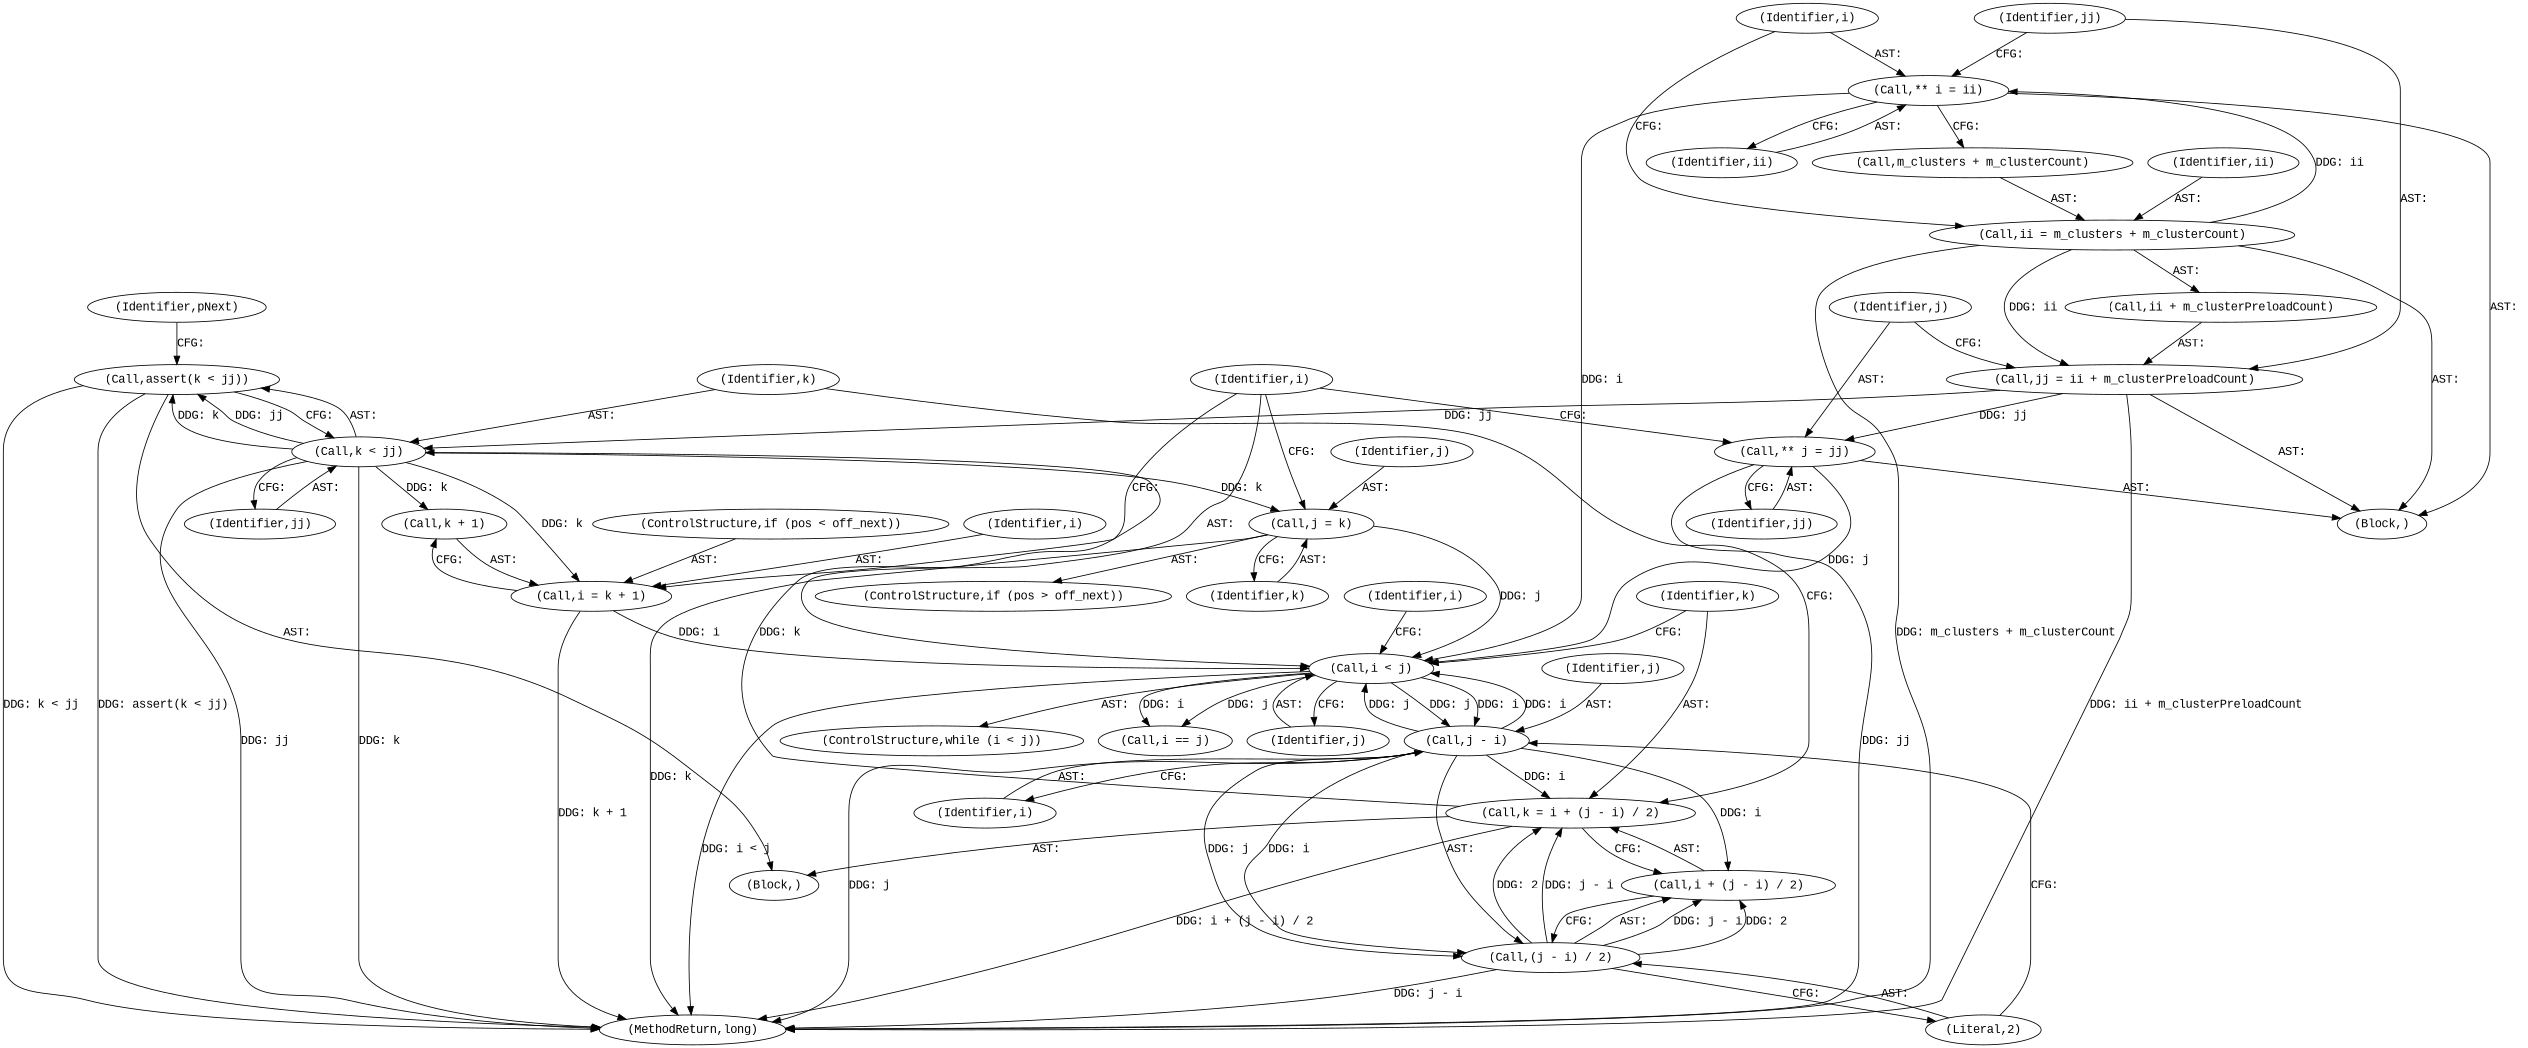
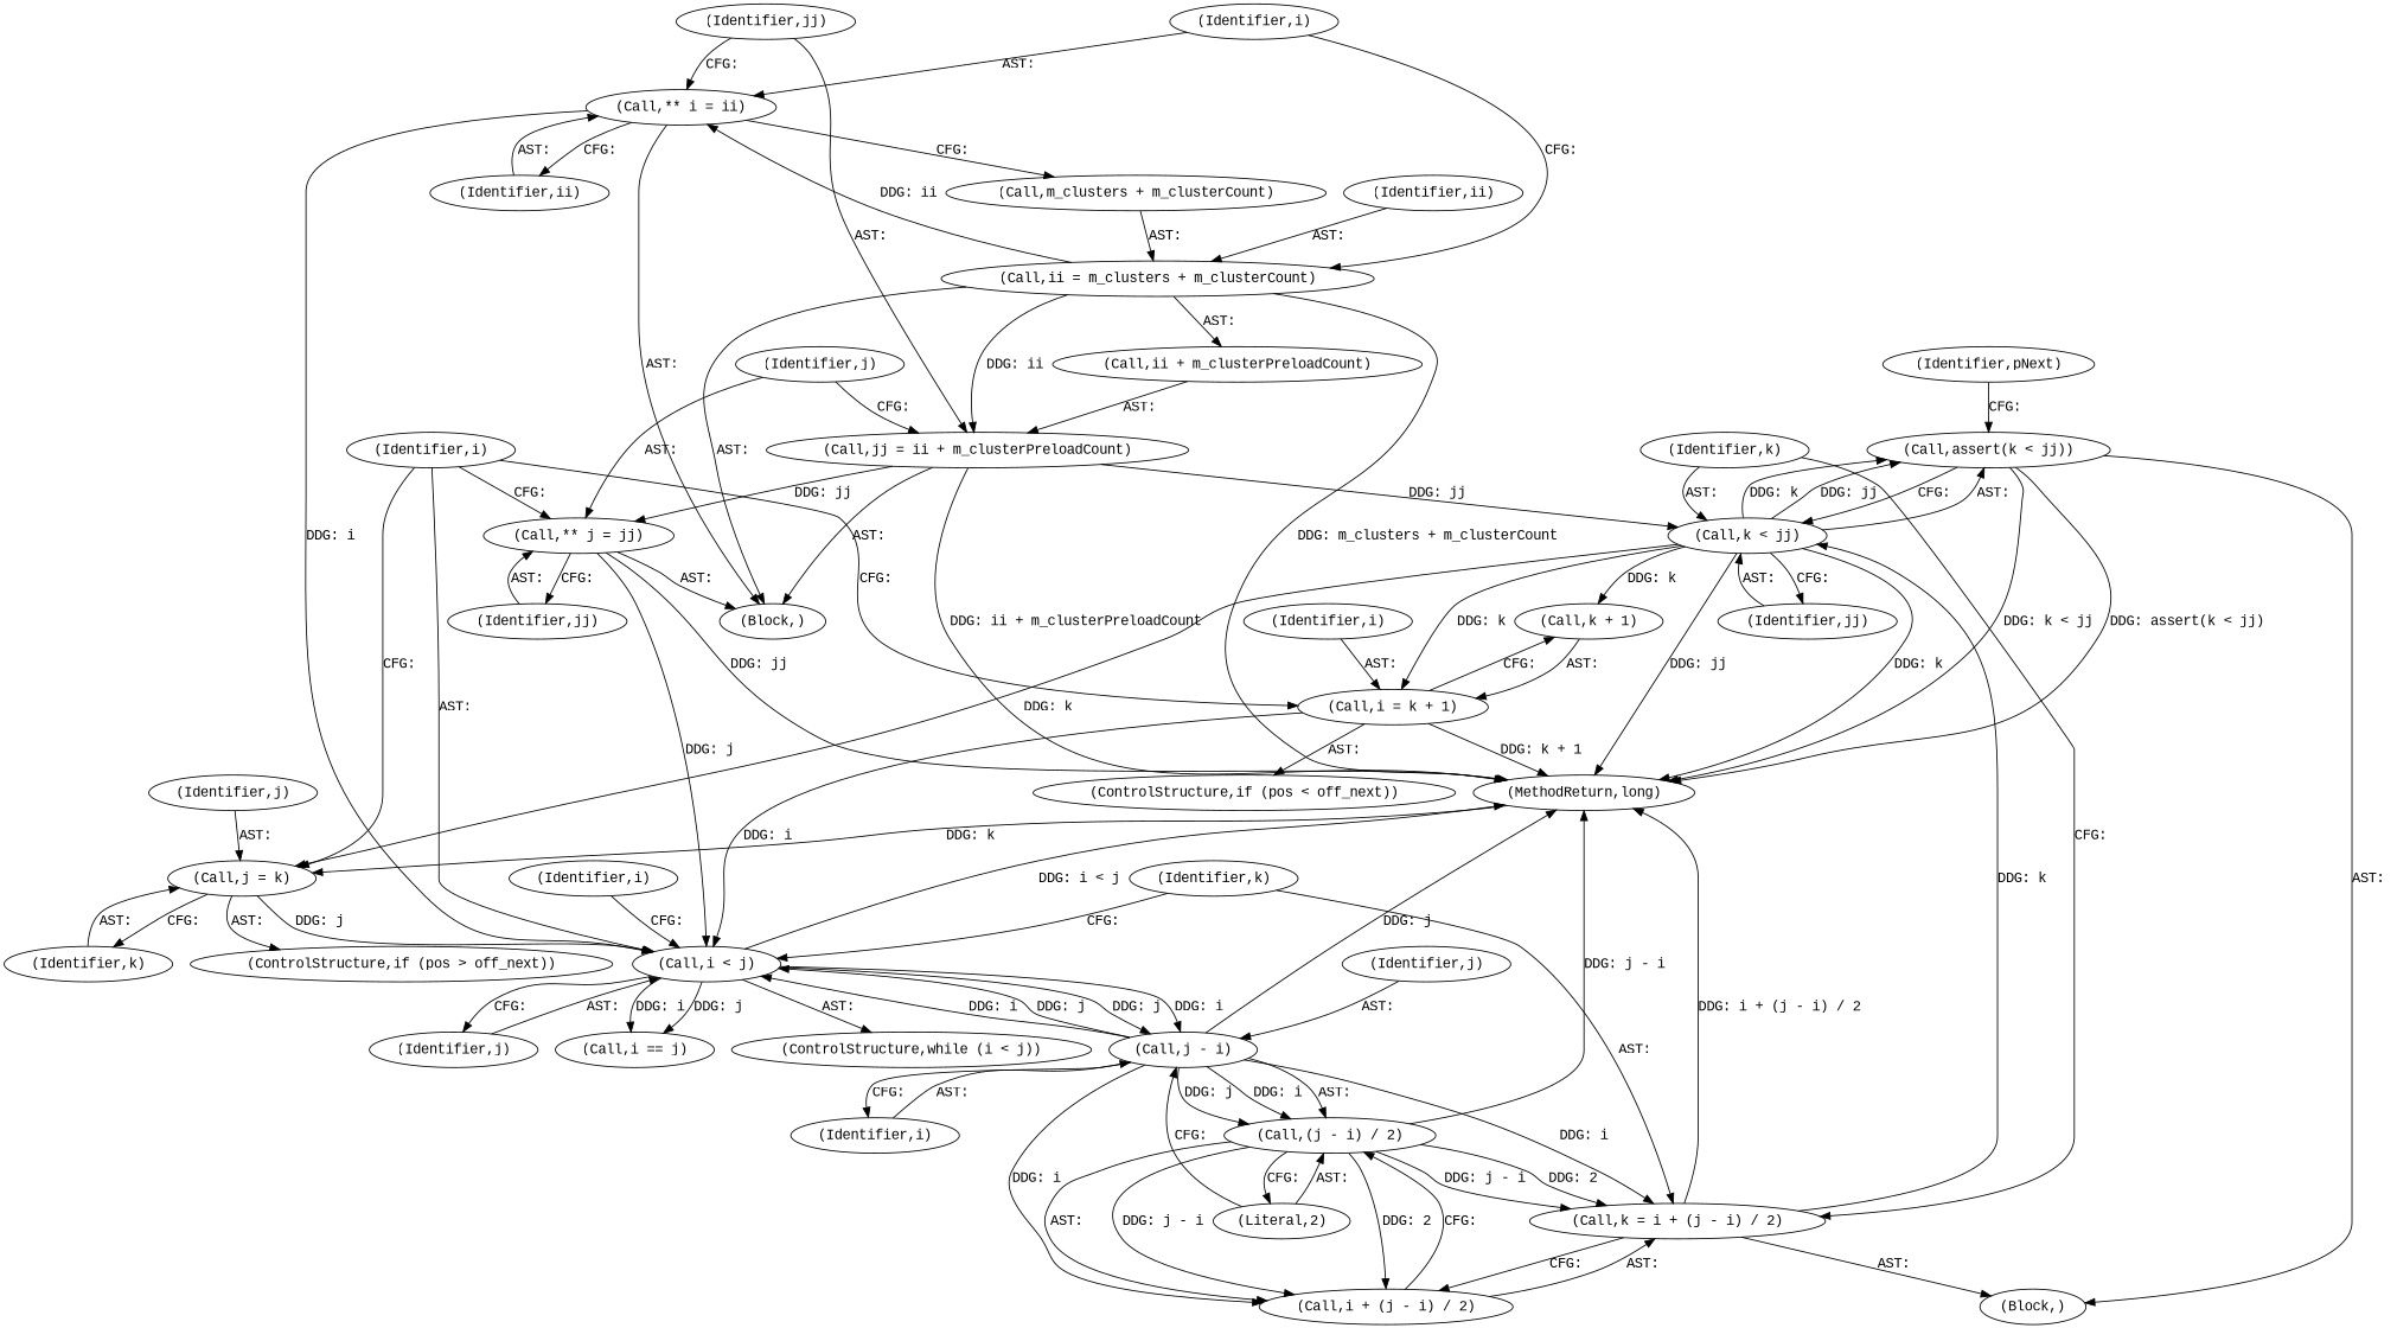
  digraph {
    fontname="Liberation Mono"
    node [fontname="Liberation Mono"]
    edge [fontname="Liberation Mono"]
    n1 [label="(Call,assert(k < jj))"]
    n2 [label="(Call,k < jj)"]
    n3 [label="(Block,)"]
    n4 [label="(MethodReturn,long)"]
    n5 [label="(Call,i = k + 1)"]
    n6 [label="(Call,j = k)"]
    n7 [label="(Identifier,jj)"]
    n8 [label="(Call,k + 1)"]
    n9 [label="(Call,i < j)"]
    n10 [label="(ControlStructure,if (pos < off_next))"]
    n11 [label="(ControlStructure,if (pos > off_next))"]
    n12 [label="(Identifier,k)"]
    n13 [label="(Call,k = i + (j - i) / 2)"]
    n14 [label="(Call,i + (j - i) / 2)"]
    n15 [label="(Call,(j - i) / 2)"]
    n16 [label="(Call,j - i)"]
    n17 [label="(Identifier,i)"]
    n18 [label="(Identifier,j)"]
    n19 [label="(ControlStructure,while (i < j))"]
    n20 [label="(Call,i == j)"]
    n21 [label="(Literal,2)"]
    n22 [label="(Call,** i = ii)"]
    n23 [label="(Block,)"]
    n24 [label="(Identifier,ii)"]
    n25 [label="(Call,m_clusters + m_clusterCount)"]
    n26 [label="(Call,ii = m_clusters + m_clusterCount)"]
    n27 [label="(Call,jj = ii + m_clusterPreloadCount)"]
    n28 [label="(Call,ii + m_clusterPreloadCount)"]
    n29 [label="(Call,** j = jj)"]
    n30 [label="(Identifier,jj)"]
    n31 [label="(Identifier,j)"]
    n32 [label="(Identifier,pNext)"]
    n33 [label="(Identifier,i)"]
    n34 [label="(Identifier,i)"]
    n35 [label="(Identifier,ii)"]
    n36 [label="(Identifier,jj)"]
    n37 [label="(Identifier,j)"]
    n38 [label="(Identifier,k)"]
    n39 [label="(Identifier,i)"]
    n40 [label="(Identifier,j)"]
    n41 [label="(Identifier,i)"]
    n42 [label="(Identifier,k)"]
    n1 -> n2 [label="CFG: "]
    n1 -> n3 [label="AST: "]
    n1 -> n4 [label="DDG: k < jj"]
    n1 -> n4 [label="DDG: assert(k < jj)"]
    n2 -> n1 [label="AST: "]
    n2 -> n1 [label="DDG: k"]
    n2 -> n1 [label="DDG: jj"]
    n2 -> n4 [label="DDG: jj"]
    n2 -> n4 [label="DDG: k"]
    n2 -> n5 [label="DDG: k"]
    n2 -> n6 [label="DDG: k"]
    n2 -> n7 [label="CFG: "]
    n2 -> n8 [label="DDG: k"]
    n5 -> n4 [label="DDG: k + 1"]
    n5 -> n8 [label="CFG: "]
    n5 -> n9 [label="DDG: i"]
-   n10 -> n5 [label="AST: "]
-   n6 -> n4 [label="DDG: k"]
+   n5 -> n10 [label="AST: "]
+   n4 -> n6 [label="DDG: k"]
    n6 -> n9 [label="DDG: j"]
    n6 -> n11 [label="AST: "]
    n6 -> n12 [label="CFG: "]
    n7 -> n2 [label="AST: "]
    n8 -> n5 [label="AST: "]
    n9 -> n4 [label="DDG: i < j"]
    n9 -> n16 [label="DDG: j"]
    n9 -> n16 [label="DDG: i"]
    n9 -> n18 [label="CFG: "]
    n9 -> n19 [label="AST: "]
    n9 -> n20 [label="DDG: i"]
    n9 -> n20 [label="DDG: j"]
    n12 -> n6 [label="AST: "]
    n13 -> n2 [label="DDG: k"]
    n13 -> n3 [label="AST: "]
    n13 -> n4 [label="DDG: i + (j - i) / 2"]
    n13 -> n14 [label="CFG: "]
    n14 -> n13 [label="AST: "]
    n14 -> n15 [label="CFG: "]
    n15 -> n4 [label="DDG: j - i"]
    n15 -> n13 [label="DDG: j - i"]
    n15 -> n13 [label="DDG: 2"]
    n15 -> n14 [label="AST: "]
    n15 -> n14 [label="DDG: j - i"]
    n15 -> n14 [label="DDG: 2"]
    n15 -> n21 [label="CFG: "]
    n16 -> n4 [label="DDG: j"]
    n16 -> n9 [label="DDG: i"]
    n16 -> n9 [label="DDG: j"]
    n16 -> n13 [label="DDG: i"]
    n16 -> n14 [label="DDG: i"]
    n16 -> n15 [label="AST: "]
    n16 -> n15 [label="DDG: j"]
    n16 -> n15 [label="DDG: i"]
    n16 -> n17 [label="CFG: "]
    n17 -> n16 [label="AST: "]
    n18 -> n9 [label="AST: "]
    n21 -> n15 [label="AST: "]
    n21 -> n16 [label="CFG: "]
    n22 -> n9 [label="DDG: i"]
    n22 -> n23 [label="AST: "]
    n22 -> n24 [label="CFG: "]
    n22 -> n25 [label="CFG: "]
    n24 -> n22 [label="AST: "]
    n25 -> n26 [label="AST: "]
    n26 -> n4 [label="DDG: m_clusters + m_clusterCount"]
    n26 -> n22 [label="DDG: ii"]
    n26 -> n23 [label="AST: "]
    n26 -> n27 [label="DDG: ii"]
    n26 -> n28 [label="AST: "]
    n27 -> n2 [label="DDG: jj"]
    n27 -> n4 [label="DDG: ii + m_clusterPreloadCount"]
    n27 -> n23 [label="AST: "]
    n27 -> n29 [label="DDG: jj"]
    n28 -> n27 [label="AST: "]
    n29 -> n4 [label="DDG: jj"]
    n29 -> n9 [label="DDG: j"]
    n29 -> n23 [label="AST: "]
    n29 -> n30 [label="CFG: "]
    n30 -> n29 [label="AST: "]
    n31 -> n16 [label="AST: "]
    n32 -> n1 [label="CFG: "]
    n33 -> n5 [label="CFG: "]
    n33 -> n6 [label="CFG: "]
    n33 -> n9 [label="AST: "]
    n33 -> n29 [label="CFG: "]
    n34 -> n22 [label="AST: "]
    n34 -> n26 [label="CFG: "]
    n35 -> n26 [label="AST: "]
    n36 -> n22 [label="CFG: "]
    n36 -> n27 [label="AST: "]
    n37 -> n6 [label="AST: "]
    n38 -> n9 [label="CFG: "]
    n38 -> n13 [label="AST: "]
    n39 -> n5 [label="AST: "]
    n40 -> n27 [label="CFG: "]
    n40 -> n29 [label="AST: "]
    n41 -> n9 [label="CFG: "]
    n42 -> n2 [label="AST: "]
    n42 -> n13 [label="CFG: "]
  }
